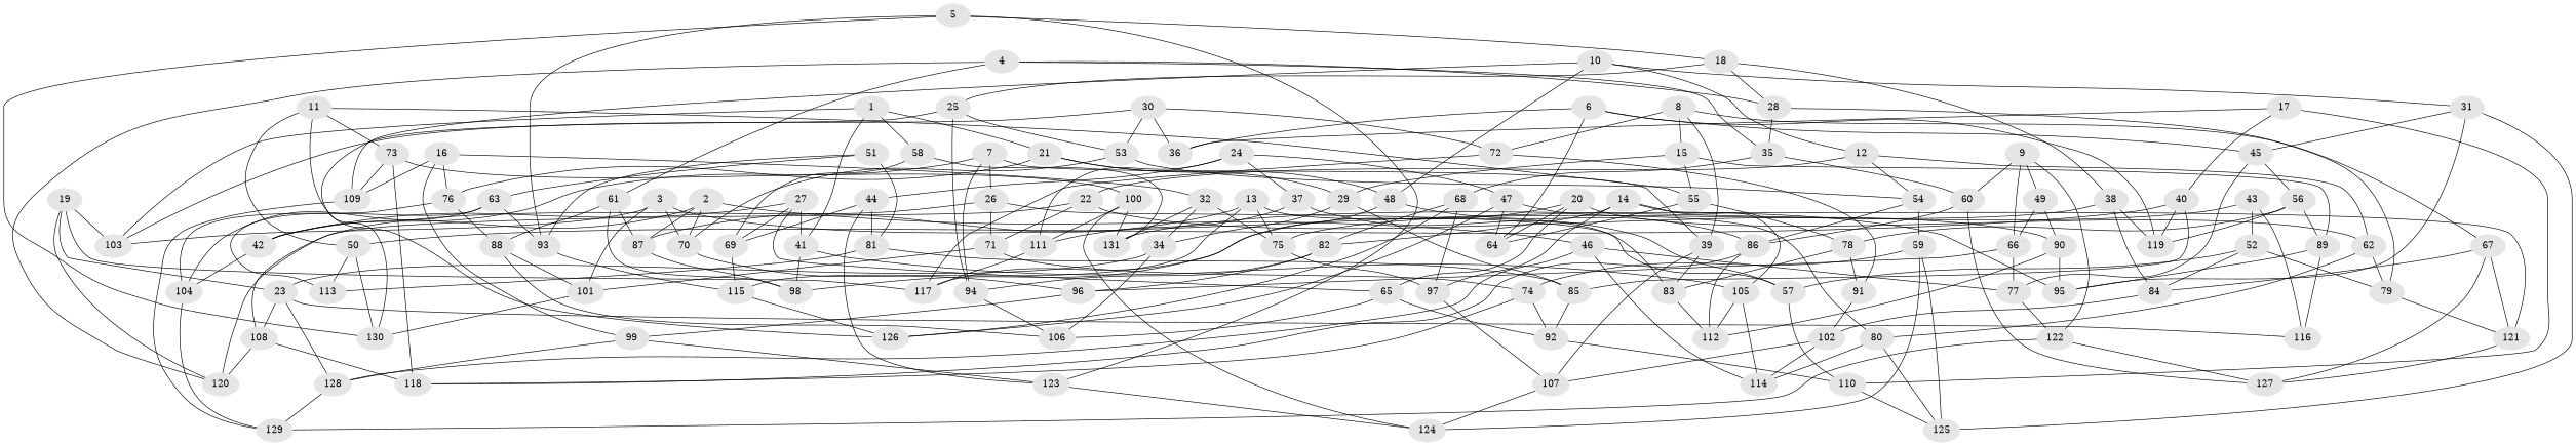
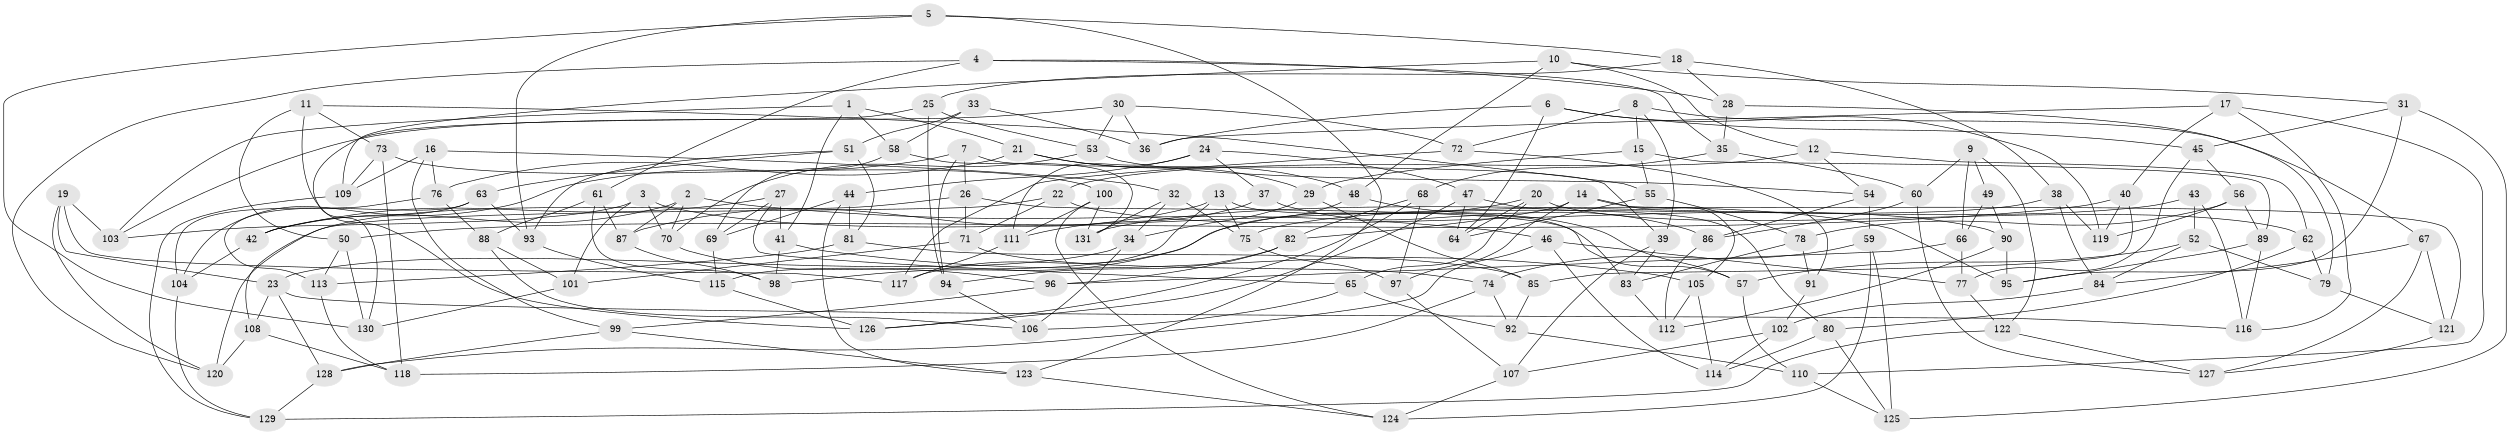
  graph {
    node [color=gray90 style=filled]
    1
    21
    41
    58
    103
    48
    29
    76
    105
    98
    69
    131
    2
    42
    46
    70
    87
    104
    128
    77
    114
    96
    3
    95
    101
    130
    4
    28
    35
    61
    120
    79
    60
    68
    88
    5
    18
    93
    123
    25
    38
    115
    124
    6
    36
    45
    64
    119
    56
    7
    26
    39
    94
    71
    108
    57
    83
    107
    106
    8
    15
    67
    72
    55
    89
    121
    84
    127
    117
    91
    9
    49
    66
    122
    90
    86
    129
    10
    12
    31
    109
    22
    54
    62
    125
    11
    50
    73
    126
    113
    78
    100
    118
    59
    80
    13
    75
    97
    112
    14
    82
    34
    85
    116
    16
    32
    99
    17
    40
    110
    53
    19
    23
    20
    65
    92
    74
    24
    37
    44
    47
    111
    81
    27
    30
+   33
    51
    43
    52
    63
    102
    1 -- 21
    1 -- 41
    1 -- 58
    1 -- 103
    21 -- 48
    21 -- 29
    21 -- 76
    41 -- 105
    41 -- 98
    58 -- 69
    58 -- 131
    48 -- 117
    48 -- 86
    29 -- 34
    29 -- 85
    76 -- 104
    76 -- 88
    105 -- 114
    105 -- 112
    69 -- 115
    2 -- 42
    2 -- 46
    2 -- 70
    2 -- 87
    42 -- 104
    46 -- 128
    46 -- 77
    46 -- 114
    70 -- 96
    87 -- 98
    104 -- 129
    128 -- 129
    77 -- 122
    96 -- 99
    3 -- 103
    3 -- 70
    3 -- 95
    3 -- 101
    101 -- 130
    4 -- 28
    4 -- 35
    4 -- 61
    4 -- 120
    28 -- 35
    28 -- 79
    35 -- 60
    35 -- 68
    61 -- 98
    61 -- 87
    61 -- 88
    79 -- 121
    60 -- 127
    60 -- 86
    68 -- 126
    68 -- 97
    68 -- 82
    88 -- 101
    88 -- 106
    5 -- 130
    5 -- 18
    5 -- 93
    5 -- 123
    18 -- 28
    18 -- 25
    18 -- 38
    93 -- 115
    123 -- 124
    25 -- 130
    25 -- 94
    25 -- 53
    38 -- 119
    38 -- 84
    38 -- 75
    115 -- 126
    6 -- 36
    6 -- 45
    6 -- 64
    6 -- 119
    45 -- 77
    45 -- 56
    56 -- 119
    56 -- 89
    56 -- 78
    7 -- 42
    7 -- 26
    7 -- 39
    7 -- 94
    26 -- 71
    26 -- 108
    26 -- 57
    39 -- 83
    39 -- 107
    94 -- 106
    71 -- 101
    71 -- 74
    108 -- 120
    108 -- 118
    57 -- 110
    83 -- 112
    107 -- 124
    8 -- 39
    8 -- 15
    8 -- 67
    8 -- 72
    15 -- 29
    15 -- 55
    15 -- 89
    67 -- 121
    67 -- 84
    67 -- 127
    72 -- 117
    72 -- 91
    55 -- 64
    55 -- 78
    89 -- 95
    89 -- 116
    121 -- 127
    84 -- 102
    91 -- 102
    9 -- 60
    9 -- 49
    9 -- 66
    9 -- 122
    49 -- 66
    49 -- 90
    66 -- 77
    66 -- 96
    122 -- 127
    122 -- 129
    90 -- 95
    90 -- 112
    86 -- 112
    10 -- 48
    10 -- 12
    10 -- 31
    10 -- 109
    12 -- 22
    12 -- 54
    12 -- 62
    31 -- 95
    31 -- 45
    31 -- 125
    109 -- 129
    22 -- 120
    22 -- 71
    22 -- 90
    54 -- 86
    54 -- 59
    62 -- 79
    62 -- 80
    11 -- 55
    11 -- 50
    11 -- 73
    11 -- 126
    50 -- 130
    50 -- 113
    73 -- 109
    73 -- 100
    73 -- 118
-   86 -- 118
+   113 -- 118
    78 -- 83
    78 -- 91
    100 -- 131
    100 -- 124
    100 -- 111
    59 -- 124
    59 -- 125
    59 -- 74
    80 -- 114
    80 -- 125
    13 -- 87
    13 -- 115
    13 -- 83
    13 -- 75
    75 -- 97
    97 -- 107
    14 -- 105
    14 -- 121
    14 -- 97
    14 -- 82
    82 -- 96
    82 -- 94
    34 -- 106
    34 -- 23
    85 -- 92
    16 -- 76
    16 -- 109
    16 -- 32
    16 -- 99
    32 -- 131
    32 -- 75
    32 -- 34
    99 -- 128
    99 -- 123
    17 -- 36
+   17 -- 116
    17 -- 40
    17 -- 110
    40 -- 119
    40 -- 50
    40 -- 85
    110 -- 125
    53 -- 70
    53 -- 54
    19 -- 103
    19 -- 120
    19 -- 117
    19 -- 23
    23 -- 128
    23 -- 108
    23 -- 116
    20 -- 98
    20 -- 64
    20 -- 62
    20 -- 65
    65 -- 106
    65 -- 92
    92 -- 110
    74 -- 118
    74 -- 92
    24 -- 37
    24 -- 44
    24 -- 47
    24 -- 111
    37 -- 57
    37 -- 111
    44 -- 69
    44 -- 123
    44 -- 81
    47 -- 64
    47 -- 126
    47 -- 80
    111 -- 117
    81 -- 113
    81 -- 85
    27 -- 41
    27 -- 69
    27 -- 42
    27 -- 65
    30 -- 103
    30 -- 36
    30 -- 72
    30 -- 53
+   33 -- 58
+   33 -- 36
+   33 -- 51
    51 -- 93
    51 -- 81
    51 -- 63
    43 -- 131
    43 -- 116
    43 -- 52
    52 -- 79
    52 -- 57
    52 -- 84
    63 -- 104
    63 -- 93
    63 -- 113
    102 -- 114
    102 -- 107
  }
